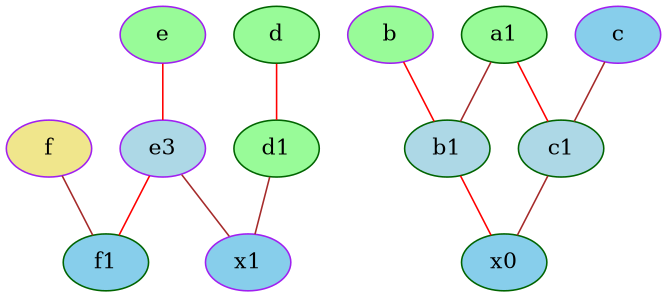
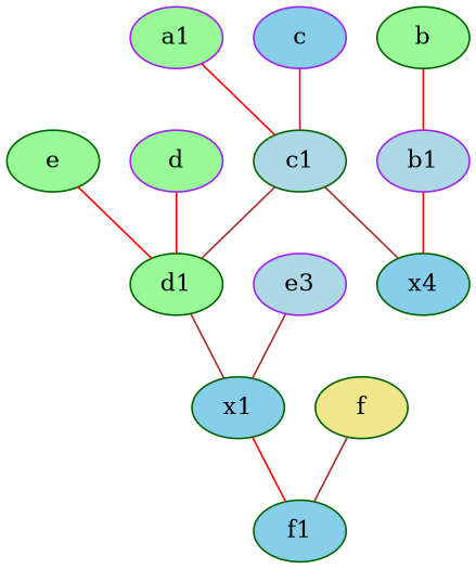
  graph {
    node [color=darkgreen fillcolor=palegreen labelfontsize=50 style=filled]
    edge [color=brown]
    n1 [color=purple fillcolor=lightblue label=e3]
-   e [color=purple]
+   e
    f1 [fillcolor=skyblue]
-   x1 [color=purple fillcolor=skyblue]
+   x1 [fillcolor=skyblue]
    c1 [fillcolor=lightblue]
-   x0 [fillcolor=skyblue]
+   x0 [fillcolor=skyblue label=x4]
    d1
-   b1 [fillcolor=lightblue]
-   b [color=purple]
-   f [color=purple fillcolor=khaki]
-   a1
-   d
+   b1 [color=purple fillcolor=lightblue]
+   b
+   f [fillcolor=khaki]
+   a1 [color=purple]
+   d [color=purple]
    c [color=purple fillcolor=skyblue]
-   n1 -- f1 [color=red]
+   x1 -- f1 [color=red]
    n1 -- x1
-   e -- n1 [color=red]
+   e -- d1 [color=red]
    c1 -- x0
+   c1 -- d1
    d1 -- x1
    b1 -- x0 [color=red]
    b -- b1 [color=red]
    f -- f1
    a1 -- c1 [color=red]
-   a1 -- b1
    d -- d1 [color=red]
    c -- c1
  }
